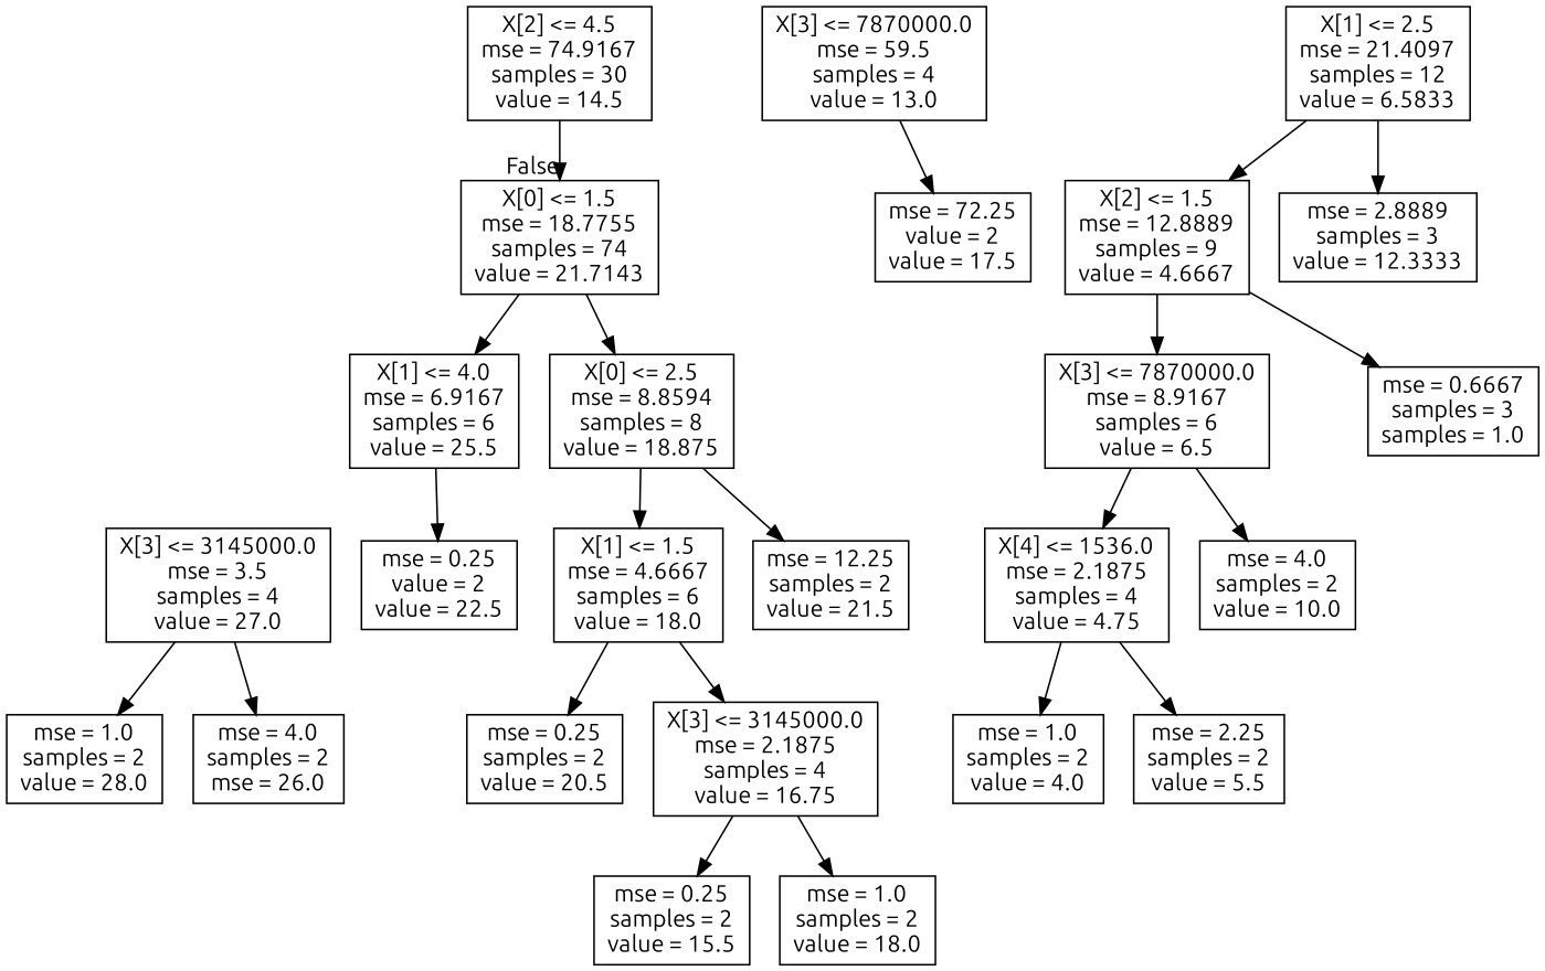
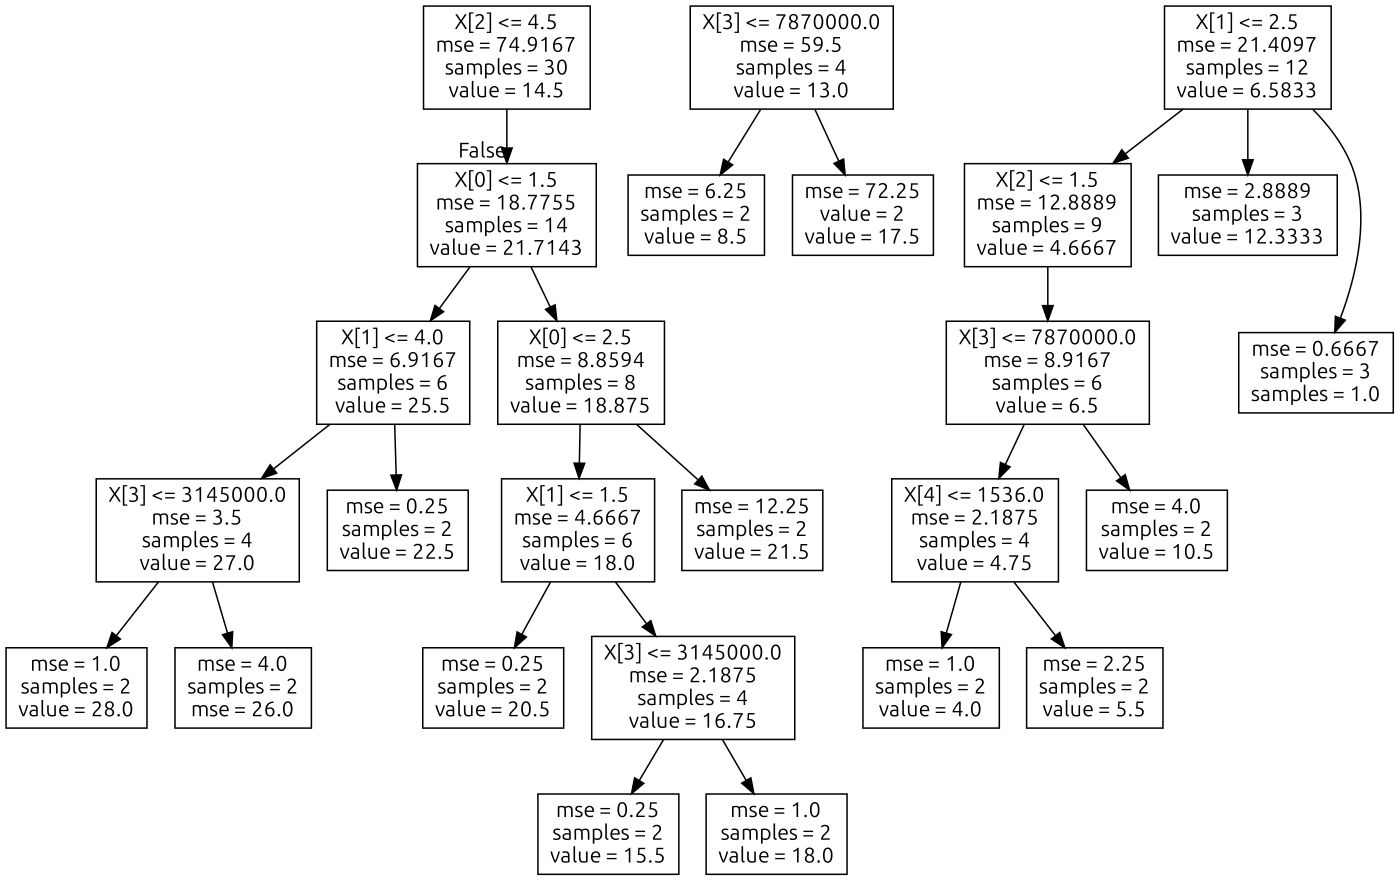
  digraph {
    fontname=Ubuntu
    node [fontname=Ubuntu shape=box]
    edge [fontname=Ubuntu]
    n1 [label="X[2] <= 4.5\nmse = 74.9167\nsamples = 30\nvalue = 14.5"]
-   n2 [label="X[0] <= 1.5\nmse = 18.7755\nsamples = 74\nvalue = 21.7143"]
+   n2 [label="X[0] <= 1.5\nmse = 18.7755\nsamples = 14\nvalue = 21.7143"]
    n3 [label="X[1] <= 4.0\nmse = 6.9167\nsamples = 6\nvalue = 25.5"]
    n4 [label="X[0] <= 2.5\nmse = 8.8594\nsamples = 8\nvalue = 18.875"]
    n5 [label="X[3] <= 7870000.0\nmse = 59.5\nsamples = 4\nvalue = 13.0"]
+   n6 [label="mse = 6.25\nsamples = 2\nvalue = 8.5"]
    n7 [label="mse = 72.25\nvalue = 2\nvalue = 17.5"]
    n8 [label="X[1] <= 2.5\nmse = 21.4097\nsamples = 12\nvalue = 6.5833"]
    n9 [label="X[2] <= 1.5\nmse = 12.8889\nsamples = 9\nvalue = 4.6667"]
    n10 [label="mse = 2.8889\nsamples = 3\nvalue = 12.3333"]
    n11 [label="mse = 0.6667\nsamples = 3\nsamples = 1.0"]
    n12 [label="X[3] <= 7870000.0\nmse = 8.9167\nsamples = 6\nvalue = 6.5"]
    n13 [label="X[4] <= 1536.0\nmse = 2.1875\nsamples = 4\nvalue = 4.75"]
-   n14 [label="mse = 4.0\nsamples = 2\nvalue = 10.0"]
+   n14 [label="mse = 4.0\nsamples = 2\nvalue = 10.5"]
    n15 [label="mse = 1.0\nsamples = 2\nvalue = 4.0"]
    n16 [label="mse = 2.25\nsamples = 2\nvalue = 5.5"]
    n17 [label="X[3] <= 3145000.0\nmse = 3.5\nsamples = 4\nvalue = 27.0"]
-   n18 [label="mse = 0.25\nvalue = 2\nvalue = 22.5"]
+   n18 [label="mse = 0.25\nsamples = 2\nvalue = 22.5"]
    n19 [label="X[1] <= 1.5\nmse = 4.6667\nsamples = 6\nvalue = 18.0"]
    n20 [label="mse = 12.25\nsamples = 2\nvalue = 21.5"]
    n21 [label="mse = 1.0\nsamples = 2\nvalue = 28.0"]
    n22 [label="mse = 4.0\nsamples = 2\nmse = 26.0"]
    n23 [label="mse = 0.25\nsamples = 2\nvalue = 20.5"]
    n24 [label="X[3] <= 3145000.0\nmse = 2.1875\nsamples = 4\nvalue = 16.75"]
    n25 [label="mse = 0.25\nsamples = 2\nvalue = 15.5"]
    n26 [label="mse = 1.0\nsamples = 2\nvalue = 18.0"]
    n1 -> n2 [headlabel=False labelangle=-45 labeldistance=2.5]
    n2 -> n3
    n2 -> n4
+   n3 -> n17
    n3 -> n18
    n4 -> n19
    n4 -> n20
+   n5 -> n6
    n5 -> n7
    n8 -> n9
    n8 -> n10
-   n9 -> n11
+   n8 -> n11
    n9 -> n12
    n12 -> n13
    n12 -> n14
    n13 -> n15
    n13 -> n16
    n17 -> n21
    n17 -> n22
    n19 -> n23
    n19 -> n24
    n24 -> n25
    n24 -> n26
  }
